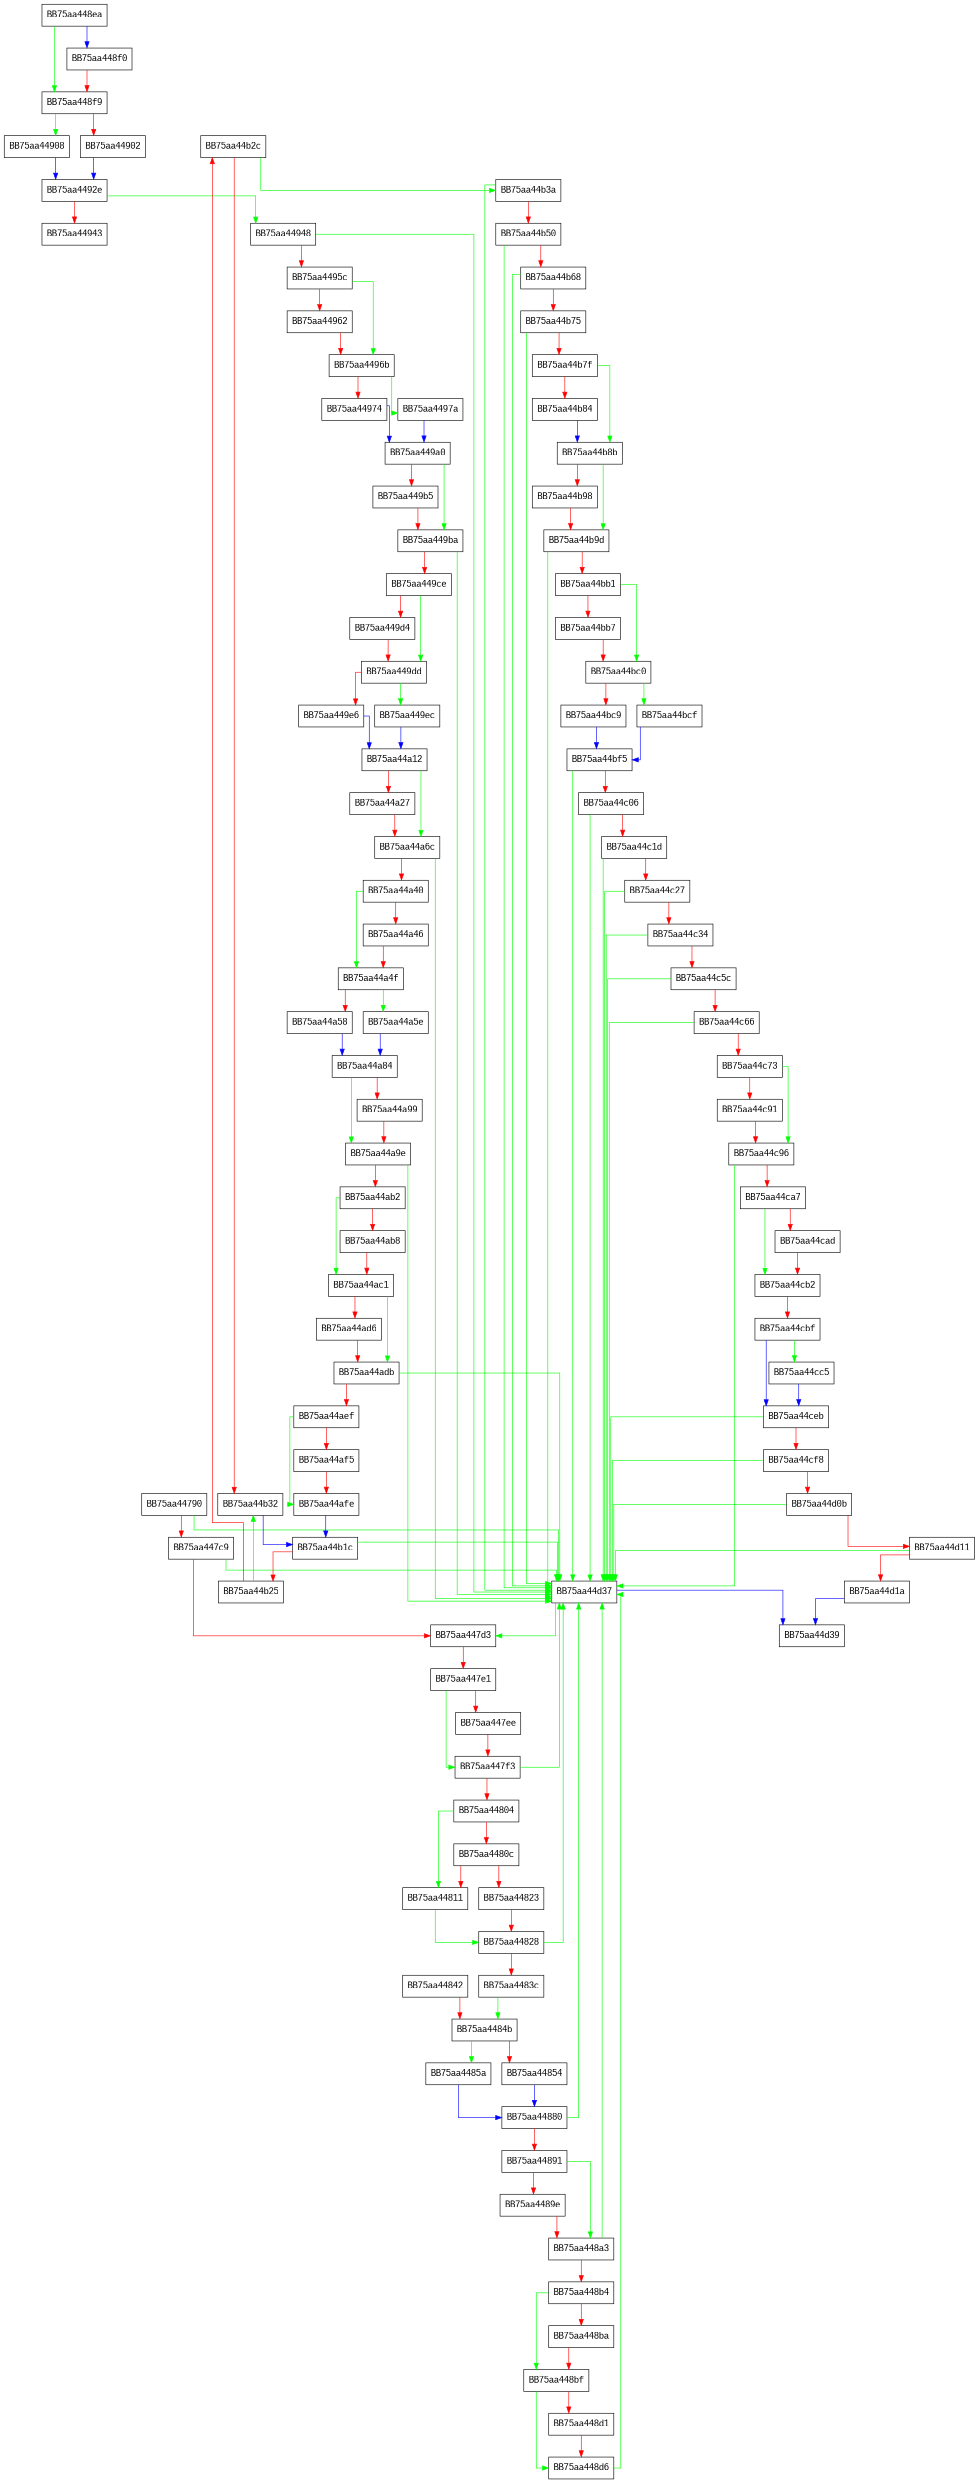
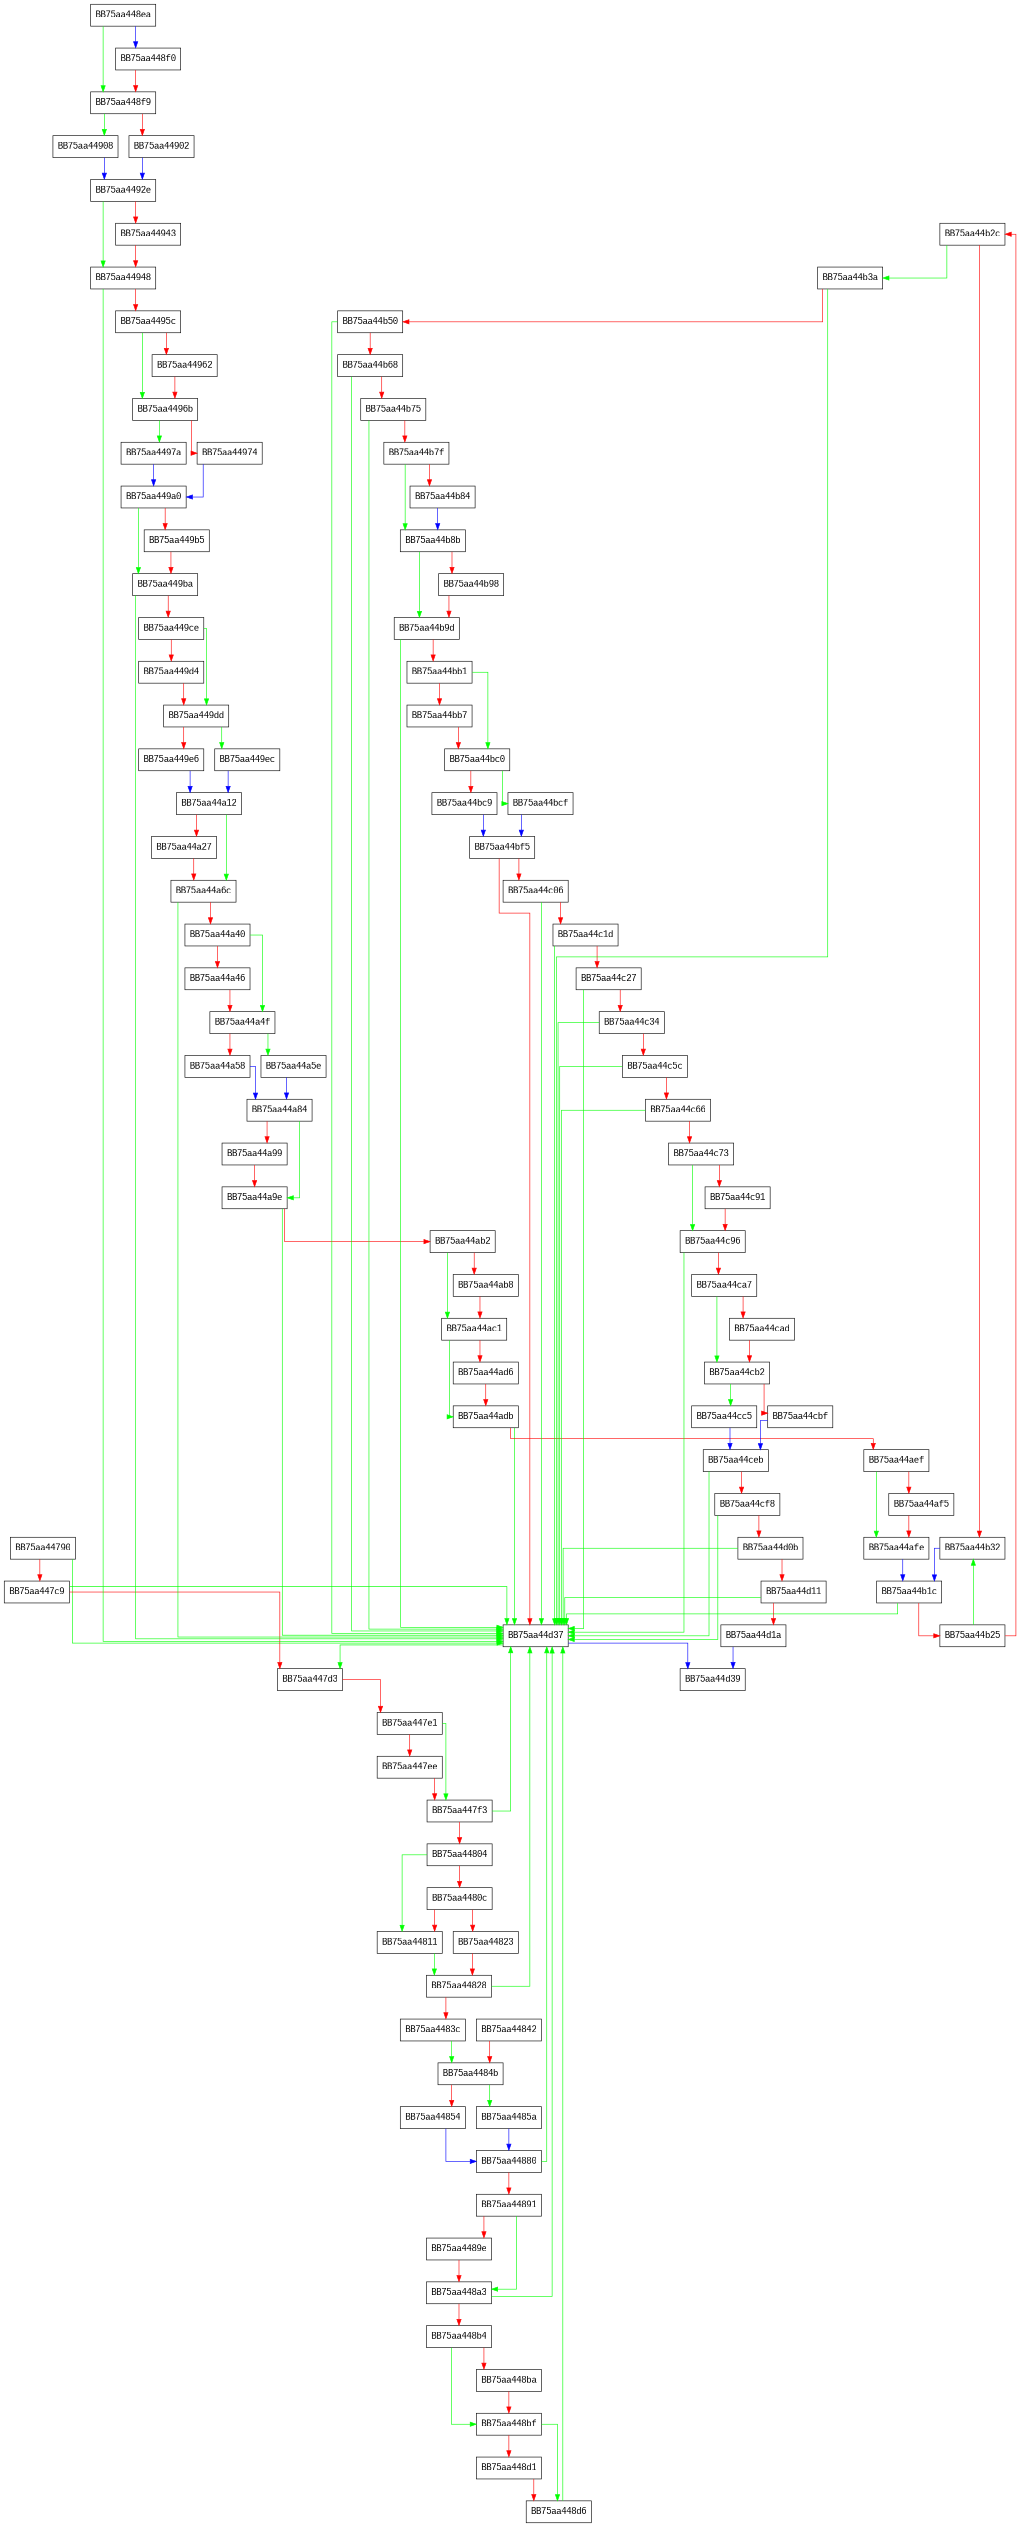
  digraph {
    fontname="Liberation Mono"
    splines=ortho
    node [fontname="Liberation Mono" shape=box]
    edge [color=red fontname="Liberation Mono"]
    BB75aa44790
    BB75aa44d37
    BB75aa447c9
    BB75aa44d39
    BB75aa447d3
    BB75aa447e1
    BB75aa447f3
    BB75aa447ee
    BB75aa44804
    BB75aa44811
    BB75aa4480c
    BB75aa44828
    BB75aa44823
    BB75aa4483c
    BB75aa4484b
    BB75aa4485a
    BB75aa44854
    BB75aa44842
    BB75aa44880
    BB75aa44891
    BB75aa448a3
    BB75aa4489e
    BB75aa448b4
    BB75aa448bf
    BB75aa448ba
    BB75aa448d6
    BB75aa448d1
    BB75aa448ea
    BB75aa448f9
    BB75aa448f0
    BB75aa44908
    BB75aa44902
    BB75aa4492e
    BB75aa44948
    BB75aa44943
    BB75aa4495c
    BB75aa4496b
    BB75aa44962
    BB75aa4497a
    BB75aa44974
    BB75aa449a0
    BB75aa449ba
    BB75aa449b5
    BB75aa449ce
    BB75aa449dd
    BB75aa449d4
    BB75aa449ec
    BB75aa449e6
    BB75aa44a12
    n50 [label=BB75aa44a6c]
    BB75aa44a27
    BB75aa44a40
    BB75aa44a4f
    BB75aa44a46
    BB75aa44a5e
    BB75aa44a58
    BB75aa44a84
    BB75aa44a9e
    BB75aa44a99
    BB75aa44ab2
    BB75aa44ac1
    BB75aa44ab8
    BB75aa44adb
    BB75aa44ad6
    BB75aa44aef
    BB75aa44afe
    BB75aa44af5
    BB75aa44b1c
    BB75aa44b25
    BB75aa44b32
    BB75aa44b2c
    BB75aa44b3a
    BB75aa44b50
    BB75aa44b68
    BB75aa44b75
    BB75aa44b7f
    BB75aa44b8b
    BB75aa44b84
    BB75aa44b9d
    BB75aa44b98
    BB75aa44bb1
    BB75aa44bc0
    BB75aa44bb7
    BB75aa44bcf
    BB75aa44bc9
    BB75aa44bf5
    BB75aa44c06
    BB75aa44c1d
    BB75aa44c27
    BB75aa44c34
    BB75aa44c5c
    BB75aa44c66
    BB75aa44c73
    BB75aa44c96
    BB75aa44c91
    BB75aa44ca7
    BB75aa44cb2
    BB75aa44cad
    BB75aa44cc5
    BB75aa44cbf
    BB75aa44ceb
    BB75aa44cf8
    BB75aa44d0b
    BB75aa44d11
    BB75aa44d1a
    BB75aa44790 -> BB75aa44d37 [color=green]
    BB75aa44790 -> BB75aa447c9
    BB75aa44d37 -> BB75aa44d39 [color=blue]
    BB75aa44d37 -> BB75aa447d3 [color=green]
    BB75aa447c9 -> BB75aa44d37 [color=green]
    BB75aa447c9 -> BB75aa447d3
    BB75aa447d3 -> BB75aa447e1
    BB75aa447e1 -> BB75aa447f3 [color=green]
    BB75aa447e1 -> BB75aa447ee
    BB75aa447f3 -> BB75aa44d37 [color=green]
    BB75aa447f3 -> BB75aa44804
    BB75aa447ee -> BB75aa447f3
    BB75aa44804 -> BB75aa44811 [color=green]
    BB75aa44804 -> BB75aa4480c
    BB75aa44811 -> BB75aa44828 [color=green]
    BB75aa4480c -> BB75aa44811
    BB75aa4480c -> BB75aa44823
    BB75aa44828 -> BB75aa44d37 [color=green]
    BB75aa44828 -> BB75aa4483c
    BB75aa44823 -> BB75aa44828
    BB75aa4483c -> BB75aa4484b [color=green]
    BB75aa4484b -> BB75aa4485a [color=green]
    BB75aa4484b -> BB75aa44854
    BB75aa4485a -> BB75aa44880 [color=blue]
    BB75aa44854 -> BB75aa44880 [color=blue]
    BB75aa44842 -> BB75aa4484b
    BB75aa44880 -> BB75aa44d37 [color=green]
    BB75aa44880 -> BB75aa44891
    BB75aa44891 -> BB75aa448a3 [color=green]
    BB75aa44891 -> BB75aa4489e
    BB75aa448a3 -> BB75aa44d37 [color=green]
    BB75aa448a3 -> BB75aa448b4
    BB75aa4489e -> BB75aa448a3
    BB75aa448b4 -> BB75aa448bf [color=green]
    BB75aa448b4 -> BB75aa448ba
    BB75aa448bf -> BB75aa448d6 [color=green]
    BB75aa448bf -> BB75aa448d1
    BB75aa448ba -> BB75aa448bf
    BB75aa448d6 -> BB75aa44d37 [color=green]
    BB75aa448d1 -> BB75aa448d6
    BB75aa448ea -> BB75aa448f9 [color=green]
    BB75aa448ea -> BB75aa448f0 [color=blue]
    BB75aa448f9 -> BB75aa44908 [color=green]
    BB75aa448f9 -> BB75aa44902
    BB75aa448f0 -> BB75aa448f9
    BB75aa44908 -> BB75aa4492e [color=blue]
    BB75aa44902 -> BB75aa4492e [color=blue]
    BB75aa4492e -> BB75aa44948 [color=green]
    BB75aa4492e -> BB75aa44943
    BB75aa44948 -> BB75aa44d37 [color=green]
    BB75aa44948 -> BB75aa4495c
+   BB75aa44943 -> BB75aa44948
    BB75aa4495c -> BB75aa4496b [color=green]
    BB75aa4495c -> BB75aa44962
    BB75aa4496b -> BB75aa4497a [color=green]
    BB75aa4496b -> BB75aa44974
    BB75aa44962 -> BB75aa4496b
    BB75aa4497a -> BB75aa449a0 [color=blue]
    BB75aa44974 -> BB75aa449a0 [color=blue]
    BB75aa449a0 -> BB75aa449ba [color=green]
    BB75aa449a0 -> BB75aa449b5
    BB75aa449ba -> BB75aa44d37 [color=green]
    BB75aa449ba -> BB75aa449ce
    BB75aa449b5 -> BB75aa449ba
    BB75aa449ce -> BB75aa449dd [color=green]
    BB75aa449ce -> BB75aa449d4
    BB75aa449dd -> BB75aa449ec [color=green]
    BB75aa449dd -> BB75aa449e6
    BB75aa449d4 -> BB75aa449dd
    BB75aa449ec -> BB75aa44a12 [color=blue]
    BB75aa449e6 -> BB75aa44a12 [color=blue]
    BB75aa44a12 -> n50 [color=green]
    BB75aa44a12 -> BB75aa44a27
    n50 -> BB75aa44d37 [color=green]
    n50 -> BB75aa44a40
    BB75aa44a27 -> n50
    BB75aa44a40 -> BB75aa44a4f [color=green]
    BB75aa44a40 -> BB75aa44a46
    BB75aa44a4f -> BB75aa44a5e [color=green]
    BB75aa44a4f -> BB75aa44a58
    BB75aa44a46 -> BB75aa44a4f
    BB75aa44a5e -> BB75aa44a84 [color=blue]
    BB75aa44a58 -> BB75aa44a84 [color=blue]
    BB75aa44a84 -> BB75aa44a9e [color=green]
    BB75aa44a84 -> BB75aa44a99
    BB75aa44a9e -> BB75aa44d37 [color=green]
    BB75aa44a9e -> BB75aa44ab2
    BB75aa44a99 -> BB75aa44a9e
    BB75aa44ab2 -> BB75aa44ac1 [color=green]
    BB75aa44ab2 -> BB75aa44ab8
    BB75aa44ac1 -> BB75aa44adb [color=green]
    BB75aa44ac1 -> BB75aa44ad6
    BB75aa44ab8 -> BB75aa44ac1
    BB75aa44adb -> BB75aa44d37 [color=green]
    BB75aa44adb -> BB75aa44aef
    BB75aa44ad6 -> BB75aa44adb
    BB75aa44aef -> BB75aa44afe [color=green]
    BB75aa44aef -> BB75aa44af5
    BB75aa44afe -> BB75aa44b1c [color=blue]
    BB75aa44af5 -> BB75aa44afe
    BB75aa44b1c -> BB75aa44d37 [color=green]
    BB75aa44b1c -> BB75aa44b25
    BB75aa44b25 -> BB75aa44b32 [color=green]
    BB75aa44b25 -> BB75aa44b2c
    BB75aa44b32 -> BB75aa44b1c [color=blue]
    BB75aa44b2c -> BB75aa44b32
    BB75aa44b2c -> BB75aa44b3a [color=green]
    BB75aa44b3a -> BB75aa44d37 [color=green]
    BB75aa44b3a -> BB75aa44b50
    BB75aa44b50 -> BB75aa44d37 [color=green]
    BB75aa44b50 -> BB75aa44b68
    BB75aa44b68 -> BB75aa44d37 [color=green]
    BB75aa44b68 -> BB75aa44b75
    BB75aa44b75 -> BB75aa44d37 [color=green]
    BB75aa44b75 -> BB75aa44b7f
    BB75aa44b7f -> BB75aa44b8b [color=green]
    BB75aa44b7f -> BB75aa44b84
    BB75aa44b8b -> BB75aa44b9d [color=green]
    BB75aa44b8b -> BB75aa44b98
    BB75aa44b84 -> BB75aa44b8b [color=blue]
    BB75aa44b9d -> BB75aa44d37 [color=green]
    BB75aa44b9d -> BB75aa44bb1
    BB75aa44b98 -> BB75aa44b9d
    BB75aa44bb1 -> BB75aa44bc0 [color=green]
    BB75aa44bb1 -> BB75aa44bb7
    BB75aa44bc0 -> BB75aa44bcf [color=green]
    BB75aa44bc0 -> BB75aa44bc9
    BB75aa44bb7 -> BB75aa44bc0
    BB75aa44bcf -> BB75aa44bf5 [color=blue]
    BB75aa44bc9 -> BB75aa44bf5 [color=blue]
-   BB75aa44bf5 -> BB75aa44d37 [color=green]
+   BB75aa44bf5 -> BB75aa44d37
    BB75aa44bf5 -> BB75aa44c06
    BB75aa44c06 -> BB75aa44d37 [color=green]
    BB75aa44c06 -> BB75aa44c1d
    BB75aa44c1d -> BB75aa44d37 [color=green]
    BB75aa44c1d -> BB75aa44c27
    BB75aa44c27 -> BB75aa44d37 [color=green]
    BB75aa44c27 -> BB75aa44c34
    BB75aa44c34 -> BB75aa44d37 [color=green]
    BB75aa44c34 -> BB75aa44c5c
    BB75aa44c5c -> BB75aa44d37 [color=green]
    BB75aa44c5c -> BB75aa44c66
    BB75aa44c66 -> BB75aa44d37 [color=green]
    BB75aa44c66 -> BB75aa44c73
    BB75aa44c73 -> BB75aa44c96 [color=green]
    BB75aa44c73 -> BB75aa44c91
    BB75aa44c96 -> BB75aa44d37 [color=green]
    BB75aa44c96 -> BB75aa44ca7
    BB75aa44c91 -> BB75aa44c96
    BB75aa44ca7 -> BB75aa44cb2 [color=green]
    BB75aa44ca7 -> BB75aa44cad
-   BB75aa44cbf -> BB75aa44cc5 [color=green]
+   BB75aa44cb2 -> BB75aa44cc5 [color=green]
    BB75aa44cb2 -> BB75aa44cbf
    BB75aa44cad -> BB75aa44cb2
    BB75aa44cc5 -> BB75aa44ceb [color=blue]
    BB75aa44cbf -> BB75aa44ceb [color=blue]
    BB75aa44ceb -> BB75aa44d37 [color=green]
    BB75aa44ceb -> BB75aa44cf8
    BB75aa44cf8 -> BB75aa44d37 [color=green]
    BB75aa44cf8 -> BB75aa44d0b
    BB75aa44d0b -> BB75aa44d37 [color=green]
    BB75aa44d0b -> BB75aa44d11
    BB75aa44d11 -> BB75aa44d37 [color=green]
    BB75aa44d11 -> BB75aa44d1a
    BB75aa44d1a -> BB75aa44d39 [color=blue]
  }
